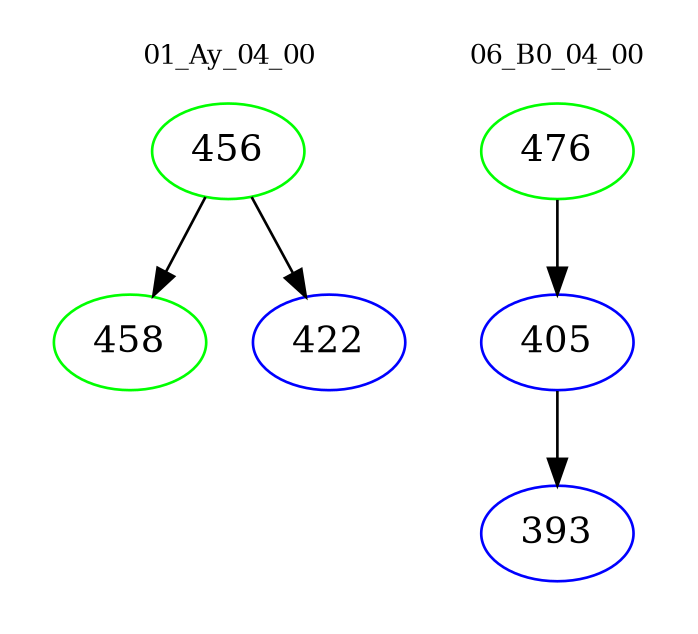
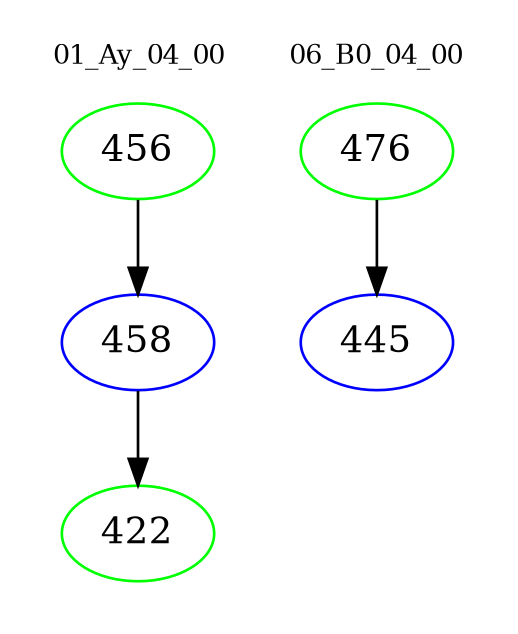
  digraph {
    node [color=blue]
    edge [color=black]
    n1 [color=green label=456]
-   n2 [color=green label=458]
-   n3 [label=422]
+   n2 [label=458]
+   n3 [color=green label=422]
    n4 [color=green label=476]
-   n5 [label=405]
-   n6 [label=393]
+   n5 [label=445]
    subgraph cluster_1 {
      color=white
      fontsize=10
      label="01_Ay_04_00"
      n1
      n2
      n3
    }
    subgraph cluster_2 {
      color=white
      fontsize=10
      label="06_B0_04_00"
      n4
      n5
-     n6
    }
    n1 -> n2
-   n1 -> n3
+   n2 -> n3
    n4 -> n5
-   n5 -> n6
  }
